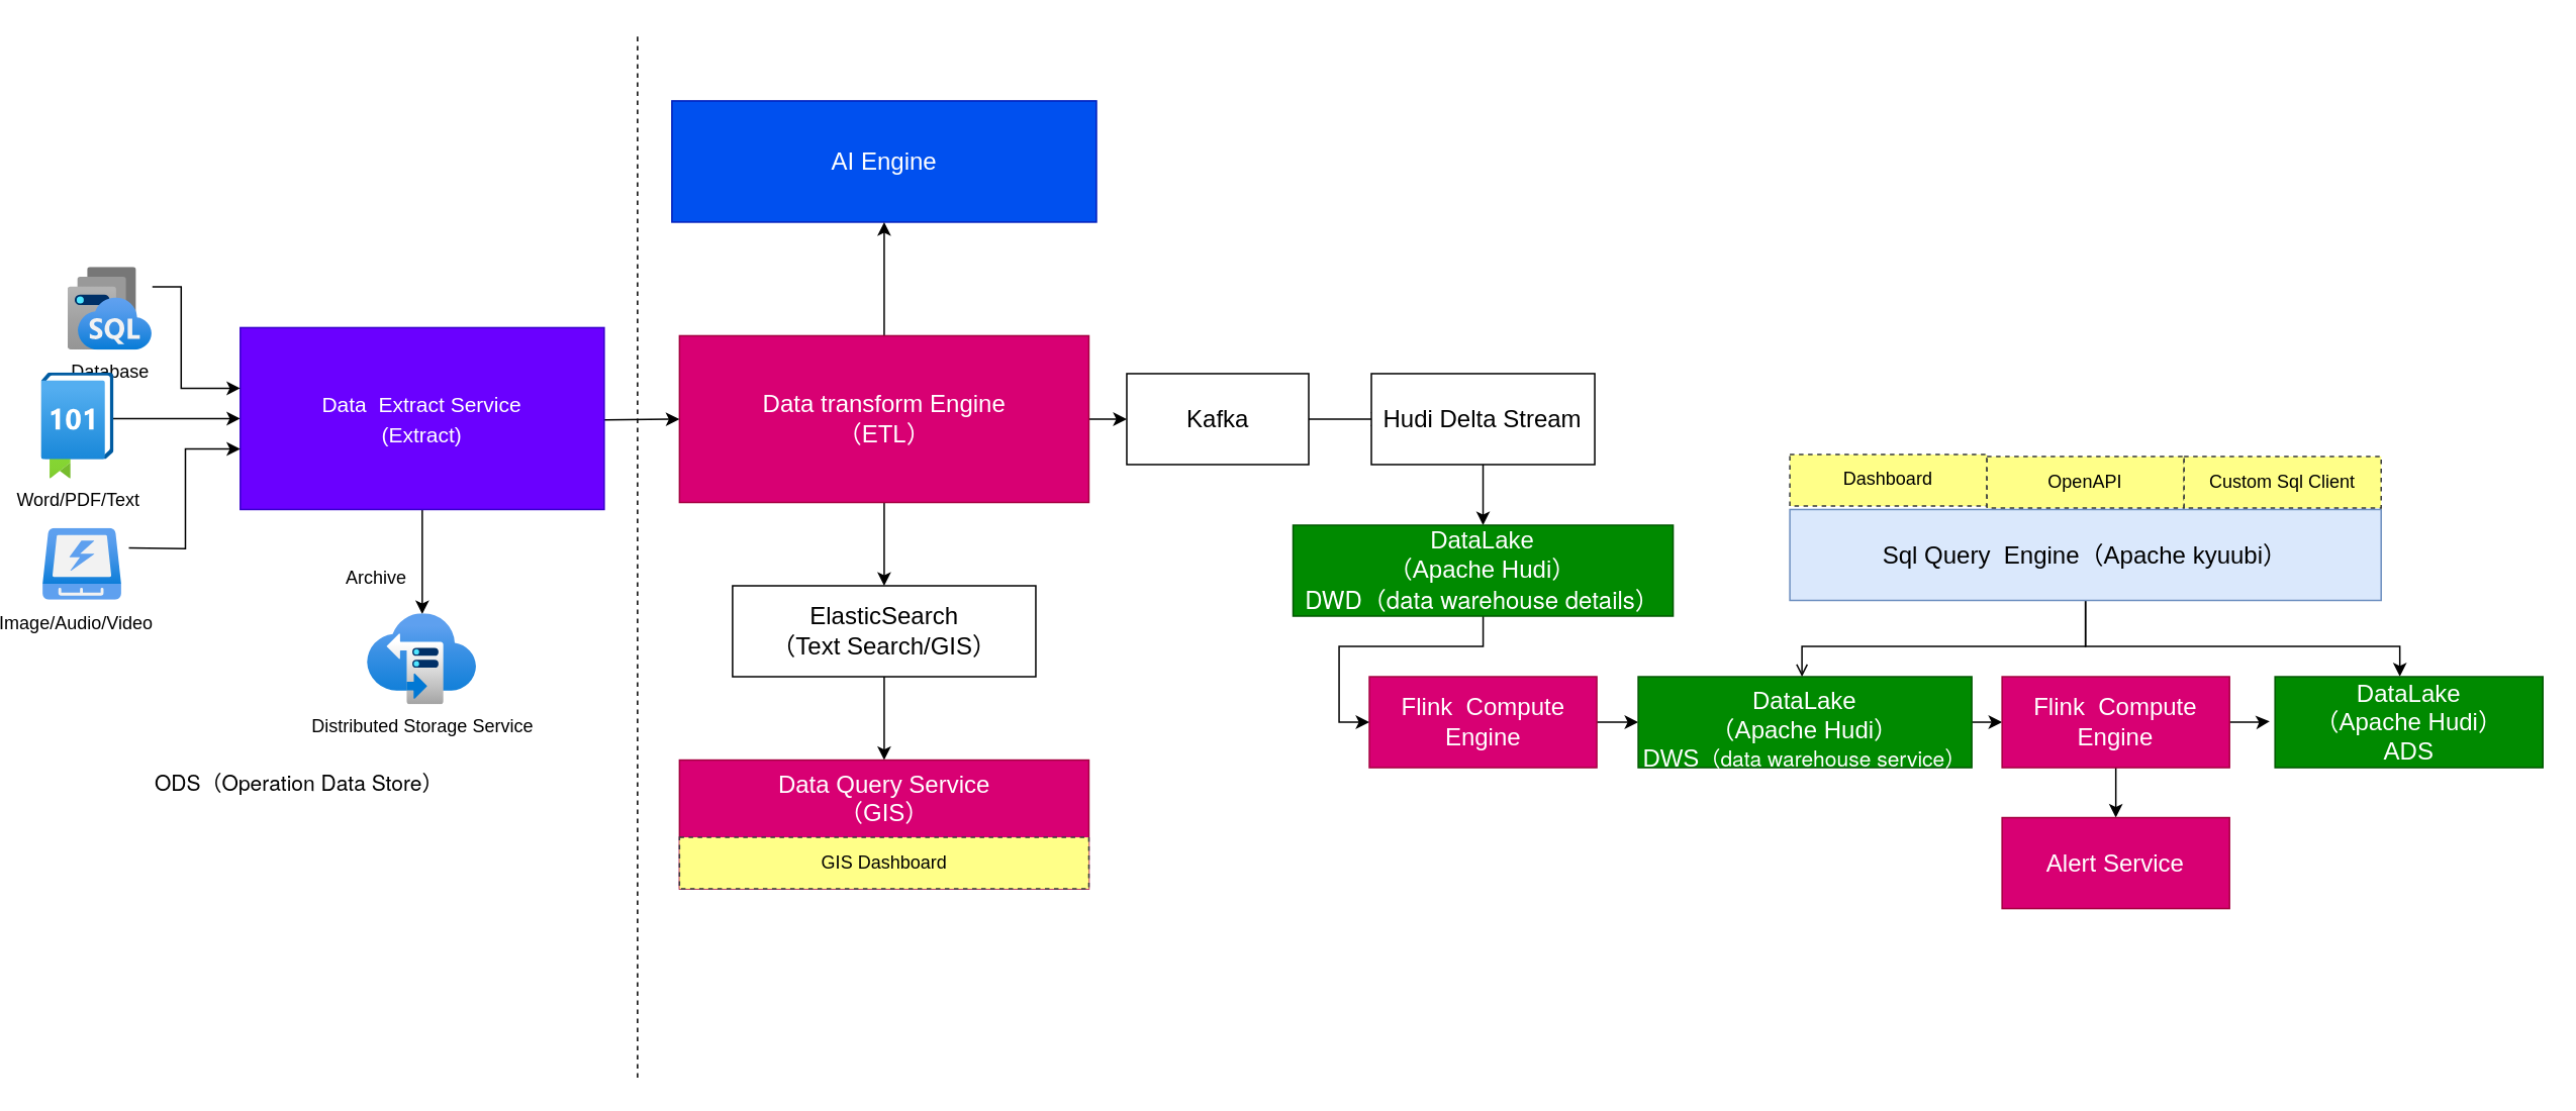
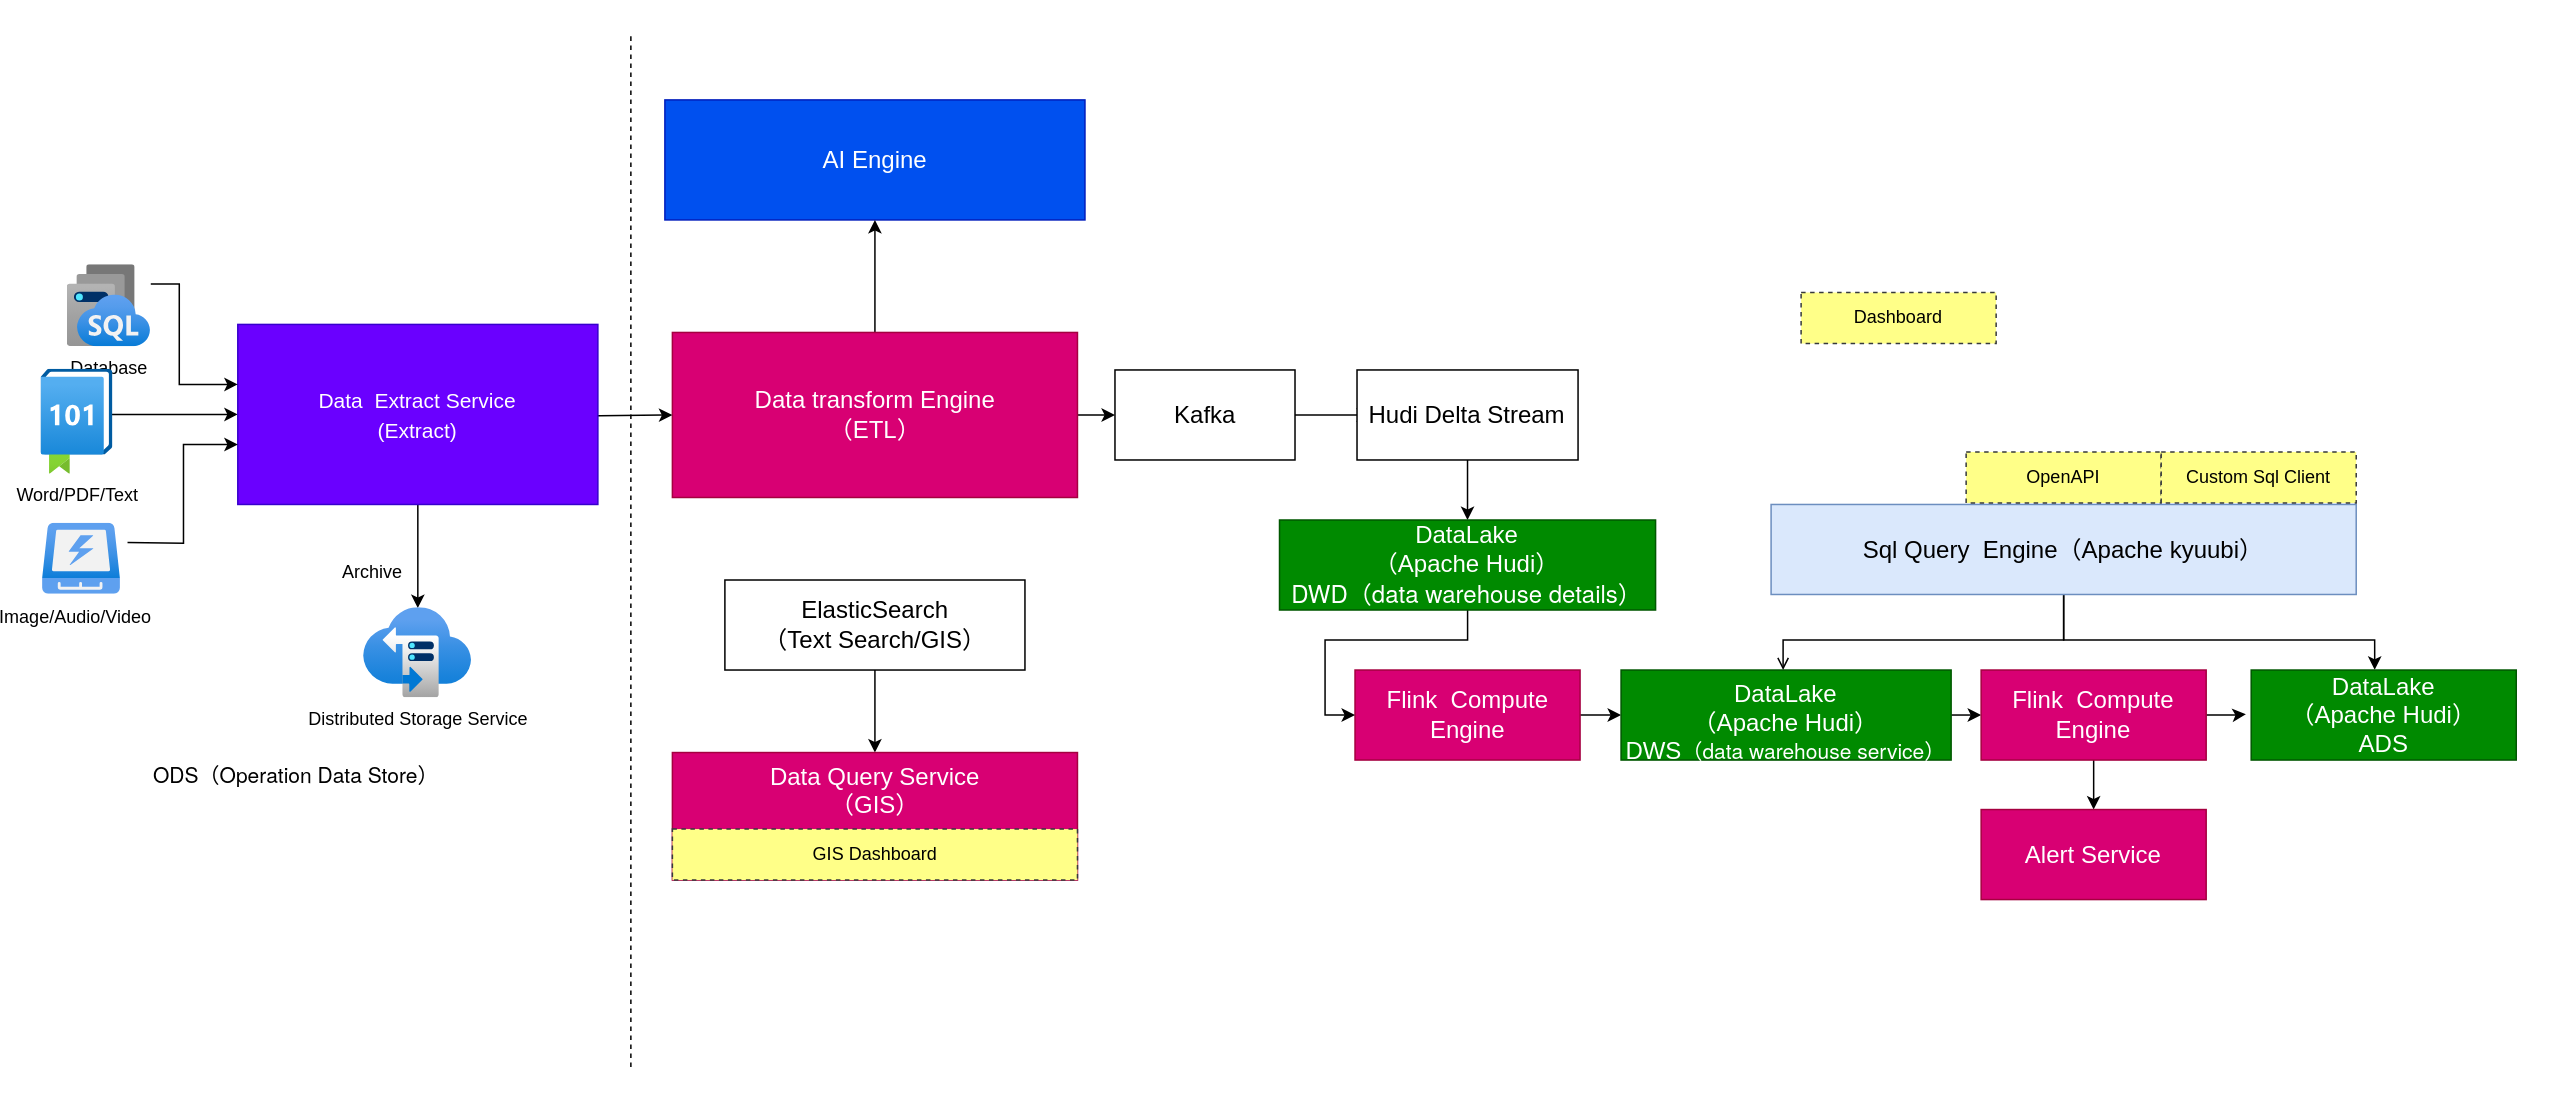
  <mxCell id="0" />
  <mxCell id="1" parent="0" />
  <mxCell id="2" value="AI Engine" style="rounded=0;whiteSpace=wrap;html=1;fillColor=#0050ef;fontColor=#ffffff;strokeColor=#001DBC;fontSize=16;" vertex="1" parent="1"><mxGeometry x="442.67" y="66" width="280" height="80" as="geometry" /></mxCell>
  <mxCell id="3" value="" style="edgeStyle=orthogonalEdgeStyle;rounded=0;orthogonalLoop=1;jettySize=auto;html=1;fontColor=#000000;fontSize=16;" edge="1" parent="1" source="4"><mxGeometry relative="1" as="geometry"><mxPoint x="912.67" y="276" as="targetPoint" /></mxGeometry></mxCell>
  <mxCell id="4" value="Kafka" style="rounded=0;whiteSpace=wrap;html=1;fontSize=16;" vertex="1" parent="1"><mxGeometry x="742.67" y="246" width="120" height="60" as="geometry" /></mxCell>
- <mxCell id="5" value="" style="edgeStyle=orthogonalEdgeStyle;rounded=0;orthogonalLoop=1;jettySize=auto;html=1;fontColor=#000000;fontSize=16;" edge="1" parent="1" source="8" target="12"><mxGeometry relative="1" as="geometry" /></mxCell>
  <mxCell id="6" value="" style="edgeStyle=orthogonalEdgeStyle;rounded=0;orthogonalLoop=1;jettySize=auto;html=1;fontColor=#000000;fontSize=16;" edge="1" parent="1" source="8" target="4"><mxGeometry relative="1" as="geometry" /></mxCell>
  <mxCell id="7" style="edgeStyle=orthogonalEdgeStyle;rounded=0;orthogonalLoop=1;jettySize=auto;html=1;entryX=0.5;entryY=1;entryDx=0;entryDy=0;startArrow=none;startFill=0;fontSize=16;" edge="1" parent="1" source="8" target="2"><mxGeometry relative="1" as="geometry" /></mxCell>
  <mxCell id="8" value="&lt;font style=&quot;font-size: 16px;&quot;&gt;Data&amp;nbsp;&lt;span style=&quot;font-family: arial, sans-serif; text-align: left; font-size: 16px;&quot;&gt;transform&lt;/span&gt;&amp;nbsp;Engine&lt;br style=&quot;font-size: 16px;&quot;&gt;（ETL）&lt;/font&gt;" style="rounded=0;whiteSpace=wrap;html=1;fillColor=#d80073;fontColor=#ffffff;strokeColor=#A50040;fontSize=16;" vertex="1" parent="1"><mxGeometry x="447.67" y="221" width="270" height="110" as="geometry" /></mxCell>
  <mxCell id="9" value="" style="edgeStyle=orthogonalEdgeStyle;rounded=0;orthogonalLoop=1;jettySize=auto;html=1;fontColor=#000000;fontSize=16;" edge="1" parent="1" source="10" target="16"><mxGeometry relative="1" as="geometry" /></mxCell>
  <mxCell id="10" value="Hudi Delta Stream" style="rounded=0;whiteSpace=wrap;html=1;fontSize=16;" vertex="1" parent="1"><mxGeometry x="904" y="246" width="147.33" height="60" as="geometry" /></mxCell>
  <mxCell id="11" style="edgeStyle=orthogonalEdgeStyle;rounded=0;orthogonalLoop=1;jettySize=auto;html=1;entryX=0.5;entryY=0;entryDx=0;entryDy=0;fontSize=14;fontColor=#FFFFFF;" edge="1" parent="1" source="12" target="44"><mxGeometry relative="1" as="geometry" /></mxCell>
  <mxCell id="12" value="ElasticSearch&lt;br style=&quot;font-size: 16px;&quot;&gt;（Text Search/GIS）" style="rounded=0;whiteSpace=wrap;html=1;fontSize=16;" vertex="1" parent="1"><mxGeometry x="482.67" y="386" width="200" height="60" as="geometry" /></mxCell>
  <mxCell id="13" style="edgeStyle=orthogonalEdgeStyle;rounded=0;orthogonalLoop=1;jettySize=auto;html=1;entryX=0;entryY=0.5;entryDx=0;entryDy=0;fontSize=16;" edge="1" parent="1" source="14" target="18"><mxGeometry relative="1" as="geometry" /></mxCell>
  <mxCell id="14" value="Flink&amp;nbsp; Compute Engine" style="rounded=0;whiteSpace=wrap;html=1;fontSize=16;fillColor=#d80073;fontColor=#ffffff;strokeColor=#A50040;" vertex="1" parent="1"><mxGeometry x="902.67" y="446" width="150" height="60" as="geometry" /></mxCell>
  <mxCell id="15" style="edgeStyle=orthogonalEdgeStyle;rounded=0;orthogonalLoop=1;jettySize=auto;html=1;entryX=0;entryY=0.5;entryDx=0;entryDy=0;fontSize=16;" edge="1" parent="1" source="16" target="14"><mxGeometry relative="1" as="geometry" /></mxCell>
  <mxCell id="16" value="DataLake&lt;br style=&quot;font-size: 16px&quot;&gt;（Apache Hudi）&lt;br style=&quot;font-size: 16px&quot;&gt;&lt;span style=&quot;font-family: &amp;#34;helvetica neue&amp;#34; , &amp;#34;helvetica&amp;#34; , &amp;#34;verdana&amp;#34; , &amp;#34;arial&amp;#34; , sans-serif ; font-size: 16px ; text-align: left&quot;&gt;DWD（&lt;/span&gt;&lt;span style=&quot;font-family: &amp;#34;helvetica neue&amp;#34; , &amp;#34;helvetica&amp;#34; , &amp;#34;verdana&amp;#34; , &amp;#34;arial&amp;#34; , sans-serif ; font-size: 16px ; text-align: left&quot;&gt;data warehouse details）&lt;/span&gt;" style="rounded=0;whiteSpace=wrap;html=1;fontSize=16;fillColor=#008a00;fontColor=#ffffff;strokeColor=#005700;" vertex="1" parent="1"><mxGeometry x="852.34" y="346" width="250.66" height="60" as="geometry" /></mxCell>
  <mxCell id="17" value="" style="edgeStyle=orthogonalEdgeStyle;rounded=0;orthogonalLoop=1;jettySize=auto;html=1;fontSize=16;" edge="1" parent="1" source="18"><mxGeometry relative="1" as="geometry"><mxPoint x="1320" y="476" as="targetPoint" /></mxGeometry></mxCell>
  <mxCell id="18" value="DataLake&lt;br style=&quot;font-size: 16px&quot;&gt;（Apache Hudi）&lt;br&gt;DWS&lt;font style=&quot;font-size: 14px&quot;&gt;（&lt;span style=&quot;font-family: &amp;#34;helvetica neue&amp;#34; , &amp;#34;helvetica&amp;#34; , &amp;#34;verdana&amp;#34; , &amp;#34;arial&amp;#34; , sans-serif ; text-align: left&quot;&gt;data warehouse service&lt;/span&gt;&lt;span style=&quot;font-family: &amp;#34;helvetica neue&amp;#34; , &amp;#34;helvetica&amp;#34; , &amp;#34;verdana&amp;#34; , &amp;#34;arial&amp;#34; , sans-serif ; text-align: left&quot;&gt;）&lt;/span&gt;&lt;/font&gt;&lt;br&gt;&amp;nbsp;" style="rounded=0;whiteSpace=wrap;html=1;fontSize=16;fillColor=#008a00;fontColor=#ffffff;strokeColor=#005700;verticalAlign=top;" vertex="1" parent="1"><mxGeometry x="1080" y="446" width="220" height="60" as="geometry" /></mxCell>
  <mxCell id="19" style="edgeStyle=orthogonalEdgeStyle;rounded=0;orthogonalLoop=1;jettySize=auto;html=1;entryX=0;entryY=0.5;entryDx=0;entryDy=0;startArrow=none;startFill=0;fontSize=16;" edge="1" parent="1" target="8"><mxGeometry relative="1" as="geometry"><mxPoint x="350" y="276" as="sourcePoint" /></mxGeometry></mxCell>
  <mxCell id="20" style="edgeStyle=orthogonalEdgeStyle;rounded=0;orthogonalLoop=1;jettySize=auto;html=1;endArrow=open;" edge="1" parent="1" source="22" target="18"><mxGeometry relative="1" as="geometry"><Array as="points"><mxPoint x="1375" y="426" /><mxPoint x="1188" y="426" /></Array></mxGeometry></mxCell>
  <mxCell id="21" style="edgeStyle=orthogonalEdgeStyle;rounded=0;orthogonalLoop=1;jettySize=auto;html=1;entryX=0.466;entryY=-0.003;entryDx=0;entryDy=0;entryPerimeter=0;" edge="1" parent="1" source="22" target="39"><mxGeometry relative="1" as="geometry"><mxPoint x="1569.95" y="456.02" as="targetPoint" /><Array as="points"><mxPoint x="1375" y="426" /><mxPoint x="1582" y="426" /></Array></mxGeometry></mxCell>
  <mxCell id="22" value="&lt;font style=&quot;font-size: 16px&quot;&gt;Sql Query&amp;nbsp; Engine（Apache kyuubi）&lt;/font&gt;" style="rounded=0;whiteSpace=wrap;html=1;fillColor=#dae8fc;strokeColor=#6c8ebf;" vertex="1" parent="1"><mxGeometry x="1180" y="335.65" width="390" height="60" as="geometry" /></mxCell>
  <mxCell id="23" value="" style="endArrow=none;dashed=1;html=1;rounded=0;" edge="1" parent="1"><mxGeometry width="50" height="50" relative="1" as="geometry"><mxPoint x="420" y="710.65" as="sourcePoint" /><mxPoint x="420" y="20.65" as="targetPoint" /></mxGeometry></mxCell>
  <mxCell id="24" value="&lt;span style=&quot;color: rgb(0 , 0 , 0) ; font-family: &amp;#34;helvetica neue&amp;#34; , &amp;#34;helvetica&amp;#34; , &amp;#34;verdana&amp;#34; , &amp;#34;arial&amp;#34; , sans-serif ; font-size: 14px ; font-style: normal ; font-weight: 400 ; letter-spacing: normal ; text-align: left ; text-indent: 0px ; text-transform: none ; word-spacing: 0px ; background-color: rgb(255 , 255 , 255) ; display: inline ; float: none&quot;&gt;ODS（Operation Data Store）&lt;/span&gt;" style="text;whiteSpace=wrap;html=1;" vertex="1" parent="1"><mxGeometry x="100" y="501" width="200" height="30" as="geometry" /></mxCell>
  <mxCell id="25" style="edgeStyle=orthogonalEdgeStyle;rounded=0;orthogonalLoop=1;jettySize=auto;html=1;entryX=0;entryY=0.5;entryDx=0;entryDy=0;fontSize=16;startArrow=none;startFill=0;exitX=0.958;exitY=0.429;exitDx=0;exitDy=0;exitPerimeter=0;" edge="1" parent="1" source="30" target="27"><mxGeometry relative="1" as="geometry"><mxPoint x="-22" y="255.65" as="sourcePoint" /></mxGeometry></mxCell>
  <mxCell id="26" style="edgeStyle=orthogonalEdgeStyle;rounded=0;orthogonalLoop=1;jettySize=auto;html=1;" edge="1" parent="1" source="27" target="34"><mxGeometry relative="1" as="geometry" /></mxCell>
  <mxCell id="27" value="&lt;span style=&quot;font-size: 14px ; text-indent: 28px&quot;&gt;Data&amp;nbsp; E&lt;/span&gt;&lt;span style=&quot;font-size: 14px ; text-indent: 28px&quot;&gt;xtract Service&lt;/span&gt;&lt;span style=&quot;font-size: 14px ; text-indent: 28px&quot;&gt;&lt;br&gt;(Extract)&lt;/span&gt;" style="rounded=0;whiteSpace=wrap;html=1;fontSize=16;fillColor=#6a00ff;fontColor=#ffffff;strokeColor=#3700CC;" vertex="1" parent="1"><mxGeometry x="158" y="215.65" width="240" height="120" as="geometry" /></mxCell>
  <mxCell id="28" style="edgeStyle=orthogonalEdgeStyle;rounded=0;orthogonalLoop=1;jettySize=auto;html=1;" edge="1" parent="1" source="29"><mxGeometry relative="1" as="geometry"><mxPoint x="158" y="255.65" as="targetPoint" /><Array as="points"><mxPoint x="119" y="188.65" /><mxPoint x="119" y="255.65" /><mxPoint x="158" y="255.65" /></Array></mxGeometry></mxCell>
  <mxCell id="29" value="Database" style="aspect=fixed;html=1;points=[];align=center;image;fontSize=12;image=img/lib/azure2/databases/Instance_Pools.svg;" vertex="1" parent="1"><mxGeometry x="44.5" y="176" width="55.5" height="54.65" as="geometry" /></mxCell>
  <mxCell id="30" value="Word/PDF/Text" style="aspect=fixed;html=1;points=[];align=center;image;fontSize=12;image=img/lib/azure2/general/Learn.svg;" vertex="1" parent="1"><mxGeometry x="27" y="245.65" width="48" height="70" as="geometry" /></mxCell>
  <mxCell id="31" value="" style="aspect=fixed;html=1;points=[];align=center;image;fontSize=12;image=img/lib/azure2/general/SSD.svg;" vertex="1" parent="1"><mxGeometry x="28" y="348.38" width="52" height="47.27" as="geometry" /></mxCell>
  <mxCell id="32" value="Image/Audio/Video" style="text;html=1;strokeColor=none;fillColor=none;align=center;verticalAlign=middle;whiteSpace=wrap;rounded=0;" vertex="1" parent="1"><mxGeometry x="20" y="395.65" width="60" height="30" as="geometry" /></mxCell>
  <mxCell id="33" style="edgeStyle=orthogonalEdgeStyle;rounded=0;orthogonalLoop=1;jettySize=auto;html=1;entryX=0;entryY=0.667;entryDx=0;entryDy=0;entryPerimeter=0;" edge="1" parent="1" target="27"><mxGeometry relative="1" as="geometry"><mxPoint x="84.5" y="361.029" as="sourcePoint" /></mxGeometry></mxCell>
  <mxCell id="34" value="Distributed Storage Service" style="aspect=fixed;html=1;points=[];align=center;image;fontSize=12;image=img/lib/azure2/storage/Storage_Sync_Services.svg;" vertex="1" parent="1"><mxGeometry x="242" y="404.65" width="72" height="60" as="geometry" /></mxCell>
  <mxCell id="35" value="&lt;span style=&quot;text-align: left&quot;&gt;Archive&lt;/span&gt;" style="text;html=1;strokeColor=none;fillColor=none;align=center;verticalAlign=middle;whiteSpace=wrap;rounded=0;" vertex="1" parent="1"><mxGeometry x="218" y="365.65" width="60" height="30" as="geometry" /></mxCell>
  <mxCell id="36" style="edgeStyle=orthogonalEdgeStyle;rounded=0;orthogonalLoop=1;jettySize=auto;html=1;entryX=-0.02;entryY=0.492;entryDx=0;entryDy=0;entryPerimeter=0;" edge="1" parent="1" source="38" target="39"><mxGeometry relative="1" as="geometry" /></mxCell>
  <mxCell id="37" style="edgeStyle=orthogonalEdgeStyle;rounded=0;orthogonalLoop=1;jettySize=auto;html=1;fontSize=14;fontColor=#FFFFFF;" edge="1" parent="1" source="38" target="40"><mxGeometry relative="1" as="geometry" /></mxCell>
  <mxCell id="38" value="Flink&amp;nbsp; Compute Engine" style="rounded=0;whiteSpace=wrap;html=1;fontSize=16;fillColor=#d80073;fontColor=#ffffff;strokeColor=#A50040;" vertex="1" parent="1"><mxGeometry x="1320" y="446" width="150" height="60" as="geometry" /></mxCell>
  <mxCell id="39" value="DataLake&lt;br&gt;（Apache Hudi）&lt;br&gt;ADS" style="rounded=0;whiteSpace=wrap;html=1;fontSize=16;fillColor=#008a00;fontColor=#ffffff;strokeColor=#005700;" vertex="1" parent="1"><mxGeometry x="1500" y="446" width="176.67" height="60" as="geometry" /></mxCell>
  <mxCell id="40" value="Alert Service" style="rounded=0;whiteSpace=wrap;html=1;fontSize=16;fillColor=#d80073;fontColor=#ffffff;strokeColor=#A50040;" vertex="1" parent="1"><mxGeometry x="1320" y="539" width="150" height="60" as="geometry" /></mxCell>
- <mxCell id="41" value="Dashboard" style="rounded=0;whiteSpace=wrap;html=1;labelBackgroundColor=none;dashed=1;fillColor=#ffff88;strokeColor=#36393d;" vertex="1" parent="1"><mxGeometry x="1180" y="299.38" width="130" height="34" as="geometry" /></mxCell>
+ <mxCell id="41" value="Dashboard" style="rounded=0;whiteSpace=wrap;html=1;labelBackgroundColor=none;dashed=1;fillColor=#ffff88;strokeColor=#36393d;" vertex="1" parent="1"><mxGeometry x="1200" y="194.38" width="130" height="34" as="geometry" /></mxCell>
  <mxCell id="42" value="OpenAPI" style="rounded=0;whiteSpace=wrap;html=1;labelBackgroundColor=none;dashed=1;fillColor=#ffff88;strokeColor=#36393d;" vertex="1" parent="1"><mxGeometry x="1310" y="300.65" width="130" height="34" as="geometry" /></mxCell>
  <mxCell id="43" value="Custom Sql Client" style="rounded=0;whiteSpace=wrap;html=1;labelBackgroundColor=none;dashed=1;fillColor=#ffff88;strokeColor=#36393d;" vertex="1" parent="1"><mxGeometry x="1440" y="300.65" width="130" height="34" as="geometry" /></mxCell>
  <mxCell id="44" value="&lt;div style=&quot;text-align: left&quot;&gt;&lt;span&gt;Data&lt;font face=&quot;arial, sans-serif&quot;&gt;&amp;nbsp;Query Service&lt;/font&gt;&lt;/span&gt;&lt;/div&gt;&lt;font style=&quot;font-size: 16px&quot;&gt;（GIS）&lt;/font&gt;" style="rounded=0;whiteSpace=wrap;html=1;fillColor=#d80073;fontColor=#ffffff;strokeColor=#A50040;fontSize=16;verticalAlign=top;" vertex="1" parent="1"><mxGeometry x="447.67" y="501" width="270" height="85" as="geometry" /></mxCell>
  <mxCell id="45" value="GIS Dashboard" style="rounded=0;whiteSpace=wrap;html=1;labelBackgroundColor=none;dashed=1;fillColor=#ffff88;strokeColor=#36393d;" vertex="1" parent="1"><mxGeometry x="447.67" y="552" width="270" height="34" as="geometry" /></mxCell>
